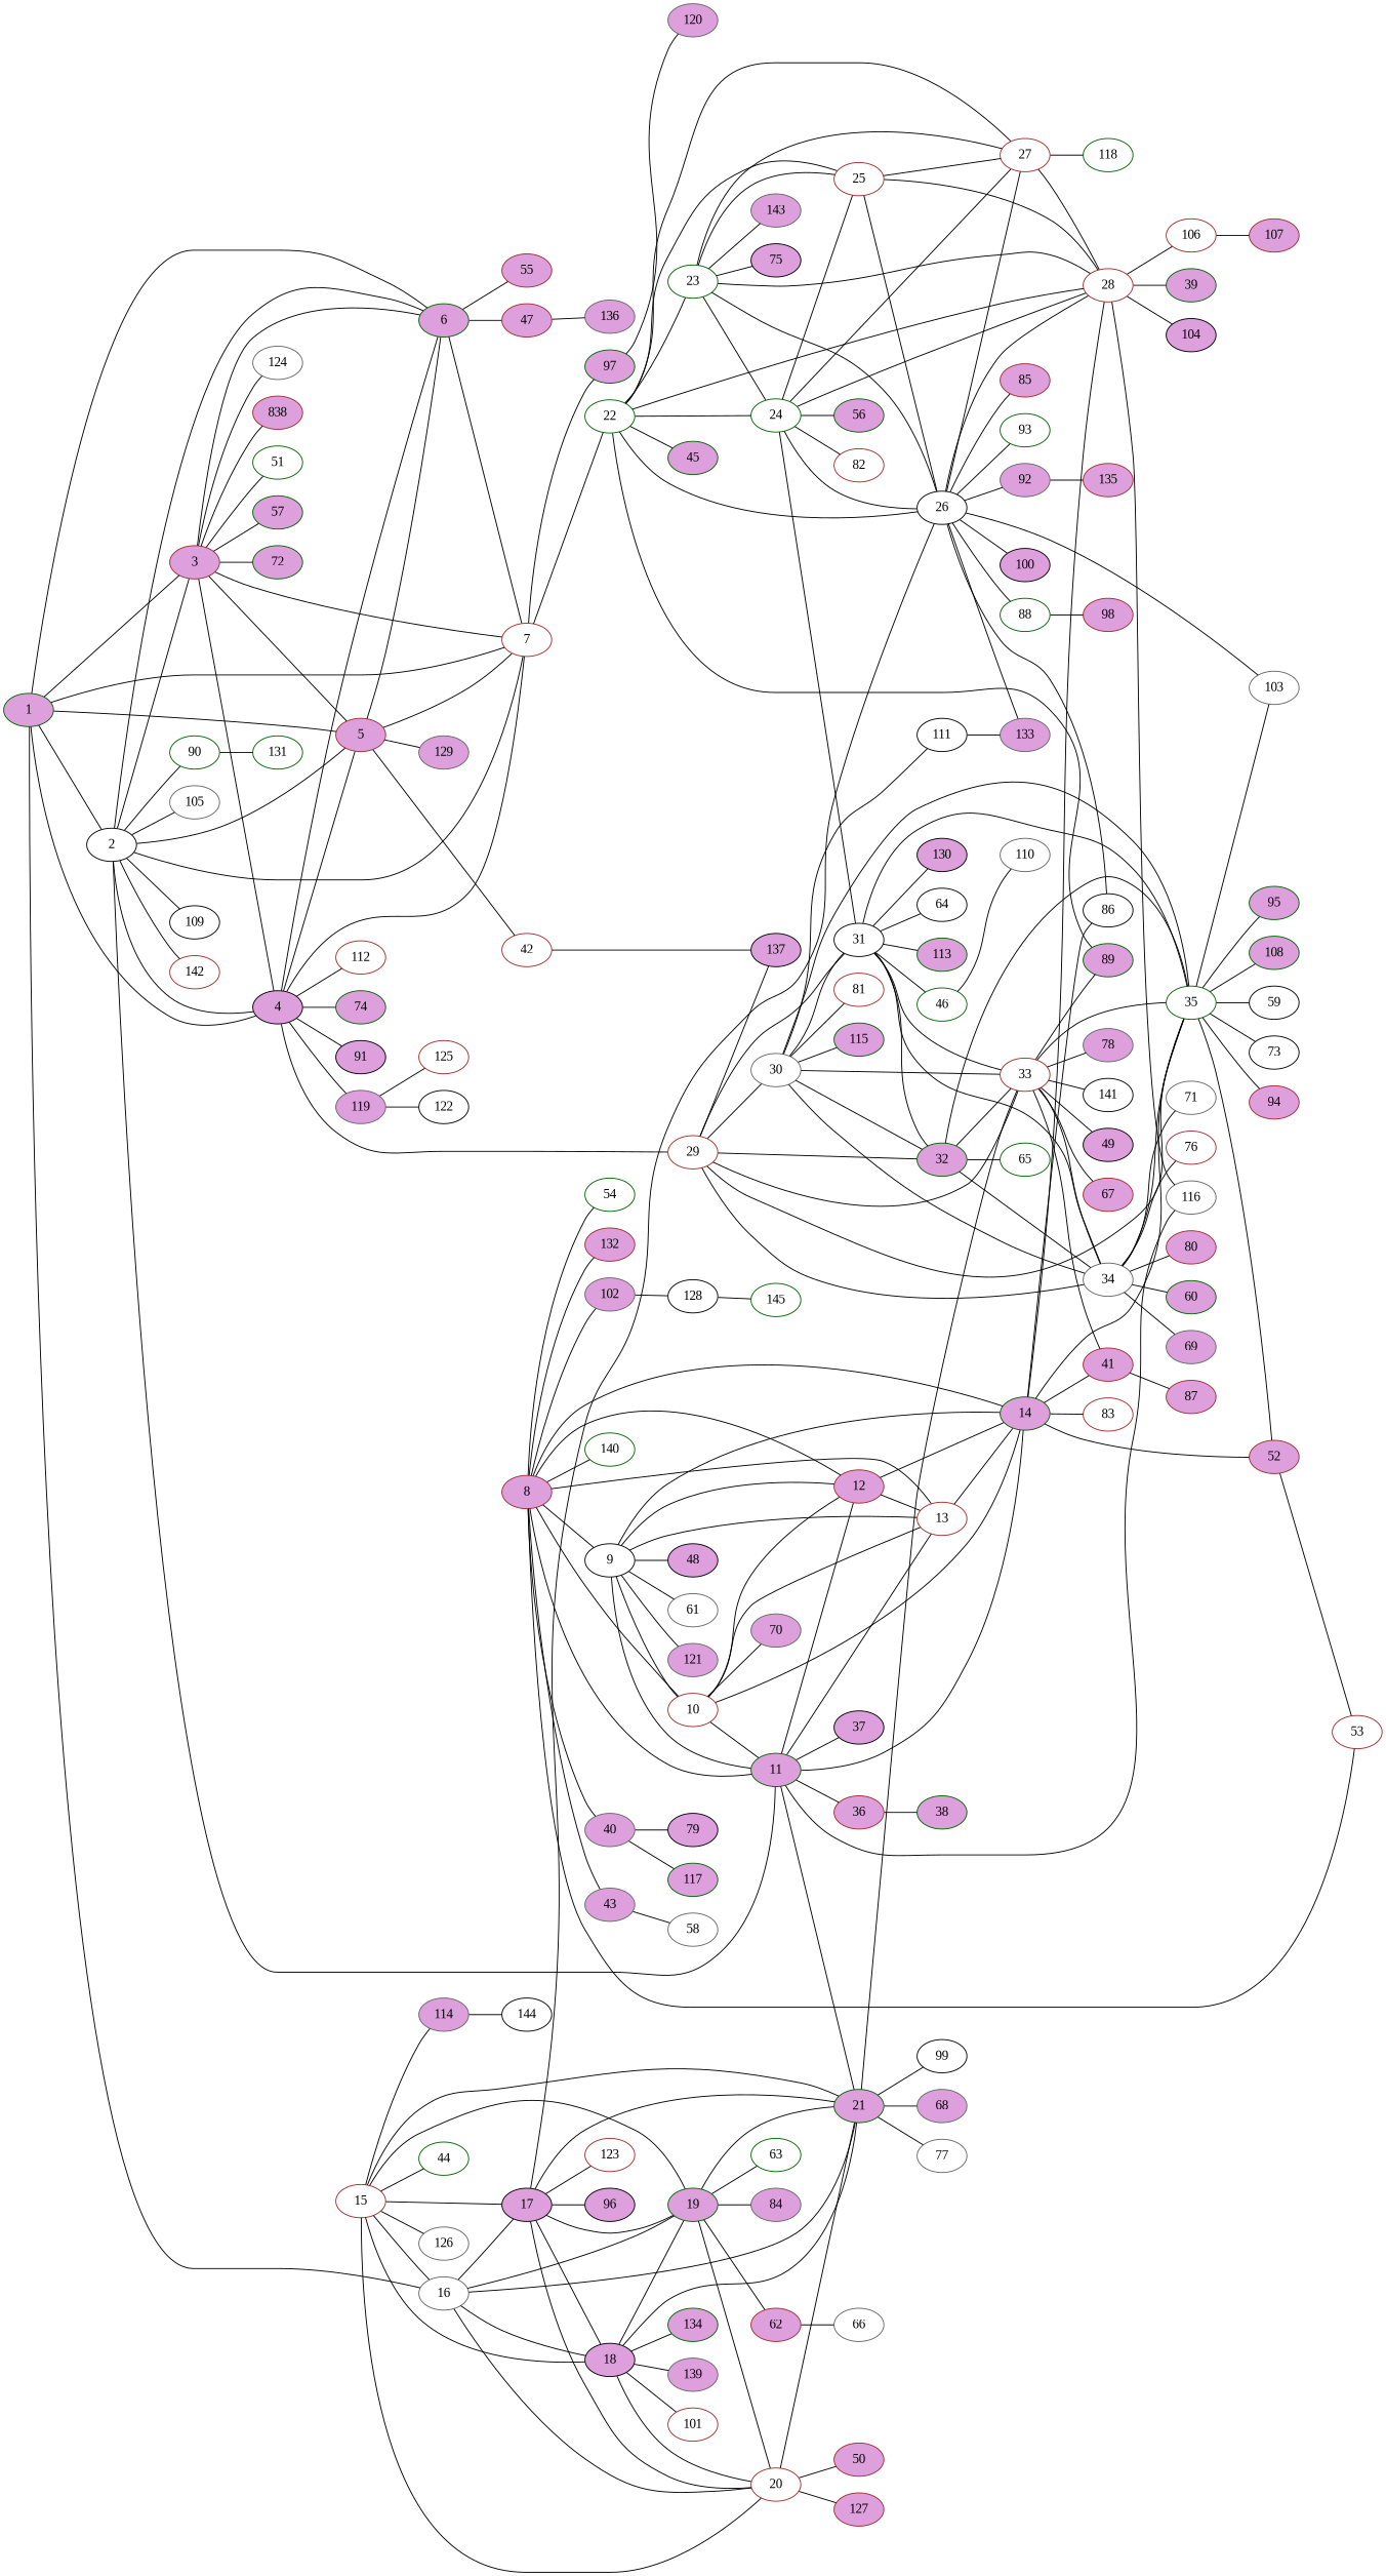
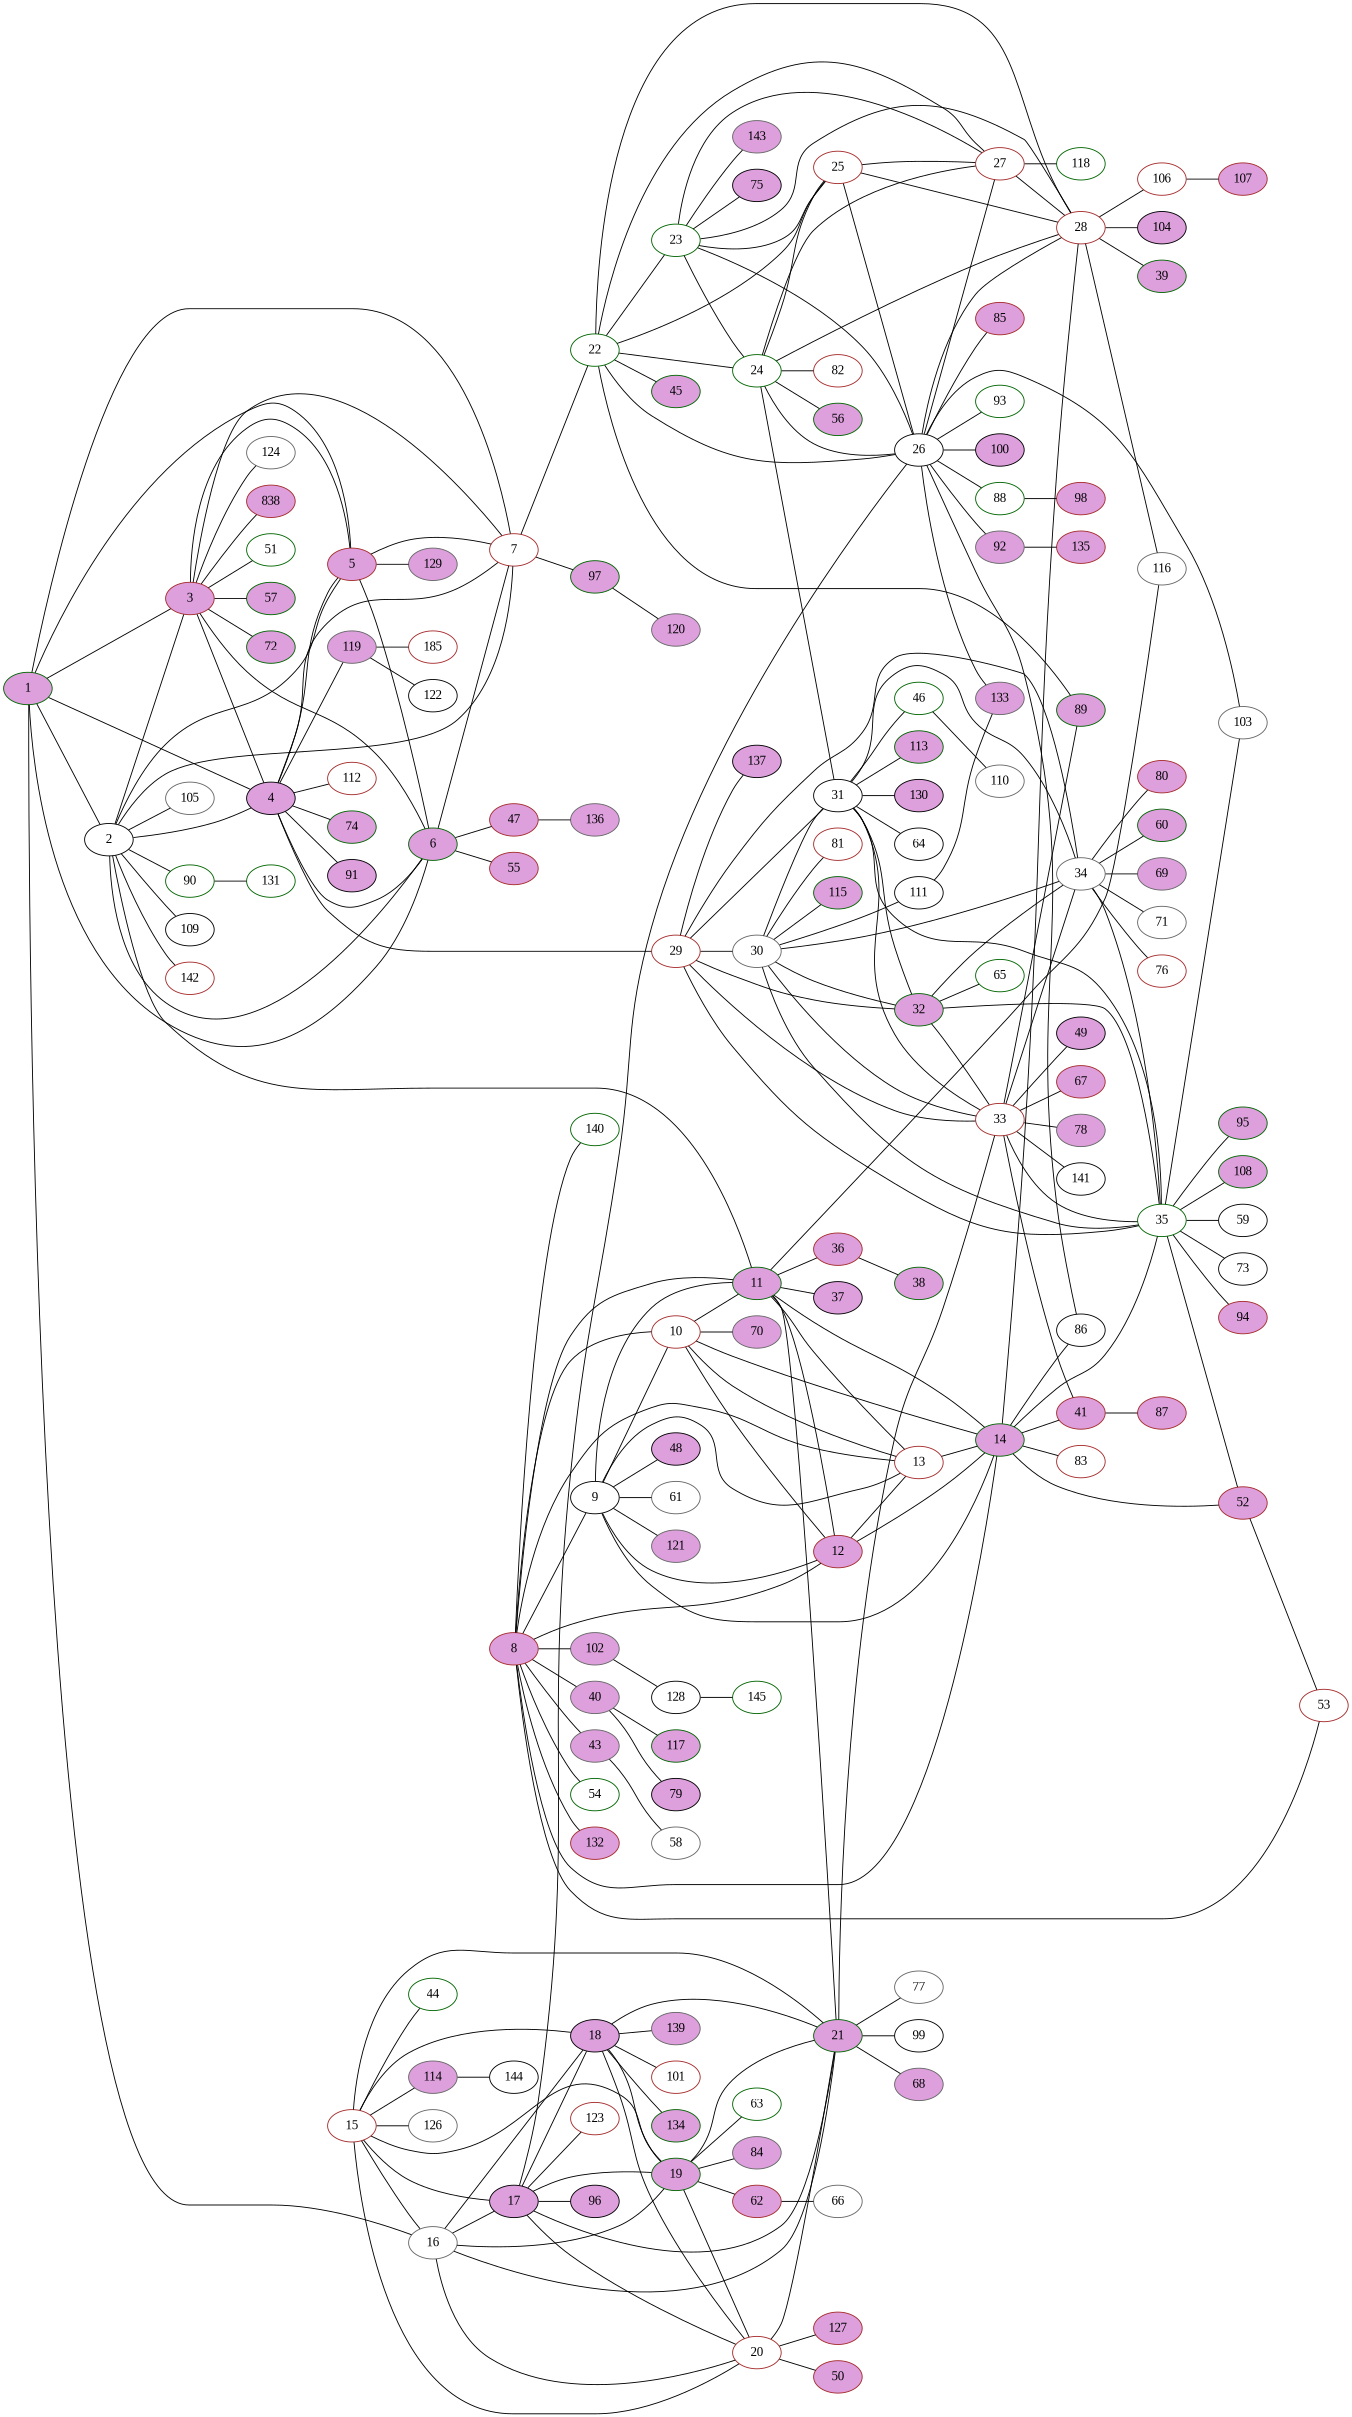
  graph {
    fontname="Liberation Serif"
    rankdir=LR
    node [color=brown fillcolor=plum fontname="Liberation Serif" style=filled]
    edge [fontname="Liberation Serif"]
    1 [color=darkgreen]
    2 [color=black fillcolor=white]
    3
    4 [color=black]
    5
    6 [color=darkgreen]
    7 [fillcolor=white]
    16 [color=gray40 fillcolor=white]
    11 [color=darkgreen]
    90 [color=darkgreen fillcolor=white]
    105 [color=gray40 fillcolor=white]
    109 [color=black fillcolor=white]
    142 [fillcolor=white]
    51 [color=darkgreen fillcolor=white]
    57 [color=darkgreen]
    72 [color=darkgreen]
    124 [color=gray40 fillcolor=white]
    n18 [label=838]
    29 [fillcolor=white]
    74 [color=darkgreen]
    91 [color=black]
    112 [fillcolor=white]
    119 [color=gray40]
-   42 [fillcolor=white]
    129 [color=gray40]
    47
    55
    22 [color=darkgreen fillcolor=white]
    97 [color=darkgreen]
    21 [color=darkgreen]
    17 [color=black]
    18 [color=black]
    19 [color=darkgreen]
    20 [fillcolor=white]
    12
    13 [fillcolor=white]
    14 [color=darkgreen]
    36
    37 [color=black]
    116 [color=gray40 fillcolor=white]
    131 [color=darkgreen fillcolor=white]
    35 [color=darkgreen fillcolor=white]
    33 [fillcolor=white]
    31 [color=black fillcolor=white]
    30 [color=gray40 fillcolor=white]
    32 [color=darkgreen]
    34 [color=gray40 fillcolor=white]
    137 [color=black]
    122 [color=black fillcolor=white]
-   125 [fillcolor=white]
+   125 [fillcolor=white label=185]
    136 [color=gray40]
    28 [fillcolor=white]
    26 [color=black fillcolor=white]
    23 [color=darkgreen fillcolor=white]
    24 [color=darkgreen fillcolor=white]
    25 [fillcolor=white]
    27 [fillcolor=white]
    45 [color=darkgreen]
    89 [color=darkgreen]
    120 [color=gray40]
    8
    9 [color=black fillcolor=white]
    10 [fillcolor=white]
    40 [color=gray40]
    43 [color=gray40]
    53 [fillcolor=white]
    54 [color=darkgreen fillcolor=white]
    102 [color=gray40]
    132
    140 [color=darkgreen fillcolor=white]
    48 [color=black]
    61 [color=gray40 fillcolor=white]
    121 [color=gray40]
    70 [color=gray40]
    41
    52
    83 [fillcolor=white]
    86 [color=black fillcolor=white]
    79 [color=black]
    117 [color=darkgreen]
    58 [color=gray40 fillcolor=white]
    128 [color=black fillcolor=white]
    68 [color=gray40]
    77 [color=gray40 fillcolor=white]
    99 [color=black fillcolor=white]
    38 [color=darkgreen]
    39 [color=darkgreen]
    104 [color=black]
    106 [fillcolor=white]
    103 [color=gray40 fillcolor=white]
    59 [color=black fillcolor=white]
    73 [color=black fillcolor=white]
    94
    95 [color=darkgreen]
    108 [color=darkgreen]
    87
    15 [fillcolor=white]
    44 [color=darkgreen fillcolor=white]
    114 [color=gray40]
    126 [color=gray40 fillcolor=white]
    96 [color=black]
    123 [fillcolor=white]
    101 [fillcolor=white]
    134 [color=darkgreen]
    139 [color=gray40]
    62
    63 [color=darkgreen fillcolor=white]
    84 [color=gray40]
    50
    127
    144 [color=black fillcolor=white]
    85
    88 [color=darkgreen fillcolor=white]
    92 [color=gray40]
    93 [color=darkgreen fillcolor=white]
    100 [color=black]
    133 [color=gray40]
    66 [color=gray40 fillcolor=white]
    49 [color=black]
    67
    78 [color=gray40]
    141 [color=black fillcolor=white]
    75 [color=black]
    143 [color=gray40]
    56 [color=darkgreen]
    82 [fillcolor=white]
    118 [color=darkgreen fillcolor=white]
    46 [color=darkgreen fillcolor=white]
    64 [color=black fillcolor=white]
    113 [color=darkgreen]
    130 [color=black]
    98
    135
    107
    81 [fillcolor=white]
    111 [color=black fillcolor=white]
    115 [color=darkgreen]
    65 [color=darkgreen fillcolor=white]
    60 [color=darkgreen]
    69 [color=gray40]
    71 [color=gray40 fillcolor=white]
    76 [fillcolor=white]
    80
    110 [color=gray40 fillcolor=white]
    145 [color=darkgreen fillcolor=white]
    1 -- 2
    1 -- 3
    1 -- 4
    1 -- 5
    1 -- 6
    1 -- 7
    1 -- 16
    2 -- 3
    2 -- 4
    2 -- 5
    2 -- 6
    2 -- 7
    2 -- 11
    2 -- 90
    2 -- 105
    2 -- 109
    2 -- 142
    3 -- 4
    3 -- 5
    3 -- 6
    3 -- 7
    3 -- 51
    3 -- 57
    3 -- 72
    3 -- 124
    3 -- n18
    4 -- 5
    4 -- 6
    4 -- 7
    4 -- 29
    4 -- 74
    4 -- 91
    4 -- 112
    4 -- 119
    5 -- 6
    5 -- 7
-   5 -- 42
    5 -- 129
    6 -- 7
    6 -- 47
    6 -- 55
    7 -- 22
    7 -- 97
    16 -- 21
    16 -- 17
    16 -- 18
    16 -- 19
    16 -- 20
    11 -- 21
    11 -- 12
    11 -- 13
    11 -- 14
    11 -- 36
    11 -- 37
    11 -- 116
    90 -- 131
    29 -- 35
    29 -- 33
    29 -- 31
    29 -- 30
    29 -- 32
    29 -- 34
    29 -- 137
    119 -- 122
    119 -- 125
-   42 -- 137
    47 -- 136
    22 -- 28
    22 -- 26
    22 -- 23
    22 -- 24
    22 -- 25
    22 -- 27
    22 -- 45
    22 -- 89
    97 -- 120
    21 -- 33
    21 -- 68
    21 -- 77
    21 -- 99
    17 -- 21
    17 -- 18
    17 -- 19
    17 -- 20
    17 -- 26
    17 -- 96
    17 -- 123
    18 -- 21
    18 -- 19
    18 -- 20
    18 -- 101
    18 -- 134
    18 -- 139
    19 -- 21
    19 -- 20
    19 -- 62
    19 -- 63
    19 -- 84
    20 -- 21
    20 -- 50
    20 -- 127
    12 -- 13
    12 -- 14
    13 -- 14
    14 -- 35
    14 -- 28
    14 -- 41
    14 -- 52
    14 -- 83
    14 -- 86
    36 -- 38
    35 -- 52
    35 -- 103
    35 -- 59
    35 -- 73
    35 -- 94
    35 -- 95
    35 -- 108
    33 -- 35
    33 -- 34
    33 -- 89
    33 -- 41
    33 -- 49
    33 -- 67
    33 -- 78
    33 -- 141
    31 -- 35
    31 -- 33
    31 -- 32
    31 -- 34
    31 -- 46
    31 -- 64
    31 -- 113
    31 -- 130
    30 -- 35
    30 -- 33
    30 -- 31
    30 -- 32
    30 -- 34
    30 -- 81
    30 -- 111
    30 -- 115
    32 -- 35
    32 -- 33
    32 -- 34
    32 -- 65
    34 -- 35
    34 -- 60
    34 -- 69
    34 -- 71
    34 -- 76
    34 -- 80
    28 -- 116
    28 -- 39
    28 -- 104
    28 -- 106
    26 -- 28
    26 -- 27
    26 -- 86
    26 -- 103
    26 -- 85
    26 -- 88
    26 -- 92
    26 -- 93
    26 -- 100
    26 -- 133
    23 -- 28
    23 -- 26
    23 -- 24
    23 -- 25
    23 -- 27
    23 -- 75
    23 -- 143
    24 -- 31
    24 -- 28
    24 -- 26
    24 -- 25
    24 -- 27
    24 -- 56
    24 -- 82
    25 -- 28
    25 -- 26
    25 -- 27
    27 -- 28
    27 -- 118
    8 -- 11
    8 -- 12
    8 -- 13
    8 -- 14
    8 -- 9
    8 -- 10
    8 -- 40
    8 -- 43
    8 -- 53
    8 -- 54
    8 -- 102
    8 -- 132
    8 -- 140
    9 -- 11
    9 -- 12
    9 -- 13
    9 -- 14
    9 -- 10
    9 -- 48
    9 -- 61
    9 -- 121
    10 -- 11
    10 -- 12
    10 -- 13
    10 -- 14
    10 -- 70
    40 -- 79
    40 -- 117
    43 -- 58
    102 -- 128
    41 -- 87
    52 -- 53
    128 -- 145
    106 -- 107
    15 -- 16
    15 -- 21
    15 -- 17
    15 -- 18
    15 -- 19
    15 -- 20
    15 -- 44
    15 -- 114
    15 -- 126
    114 -- 144
    62 -- 66
    88 -- 98
    92 -- 135
    46 -- 110
    111 -- 133
  }
